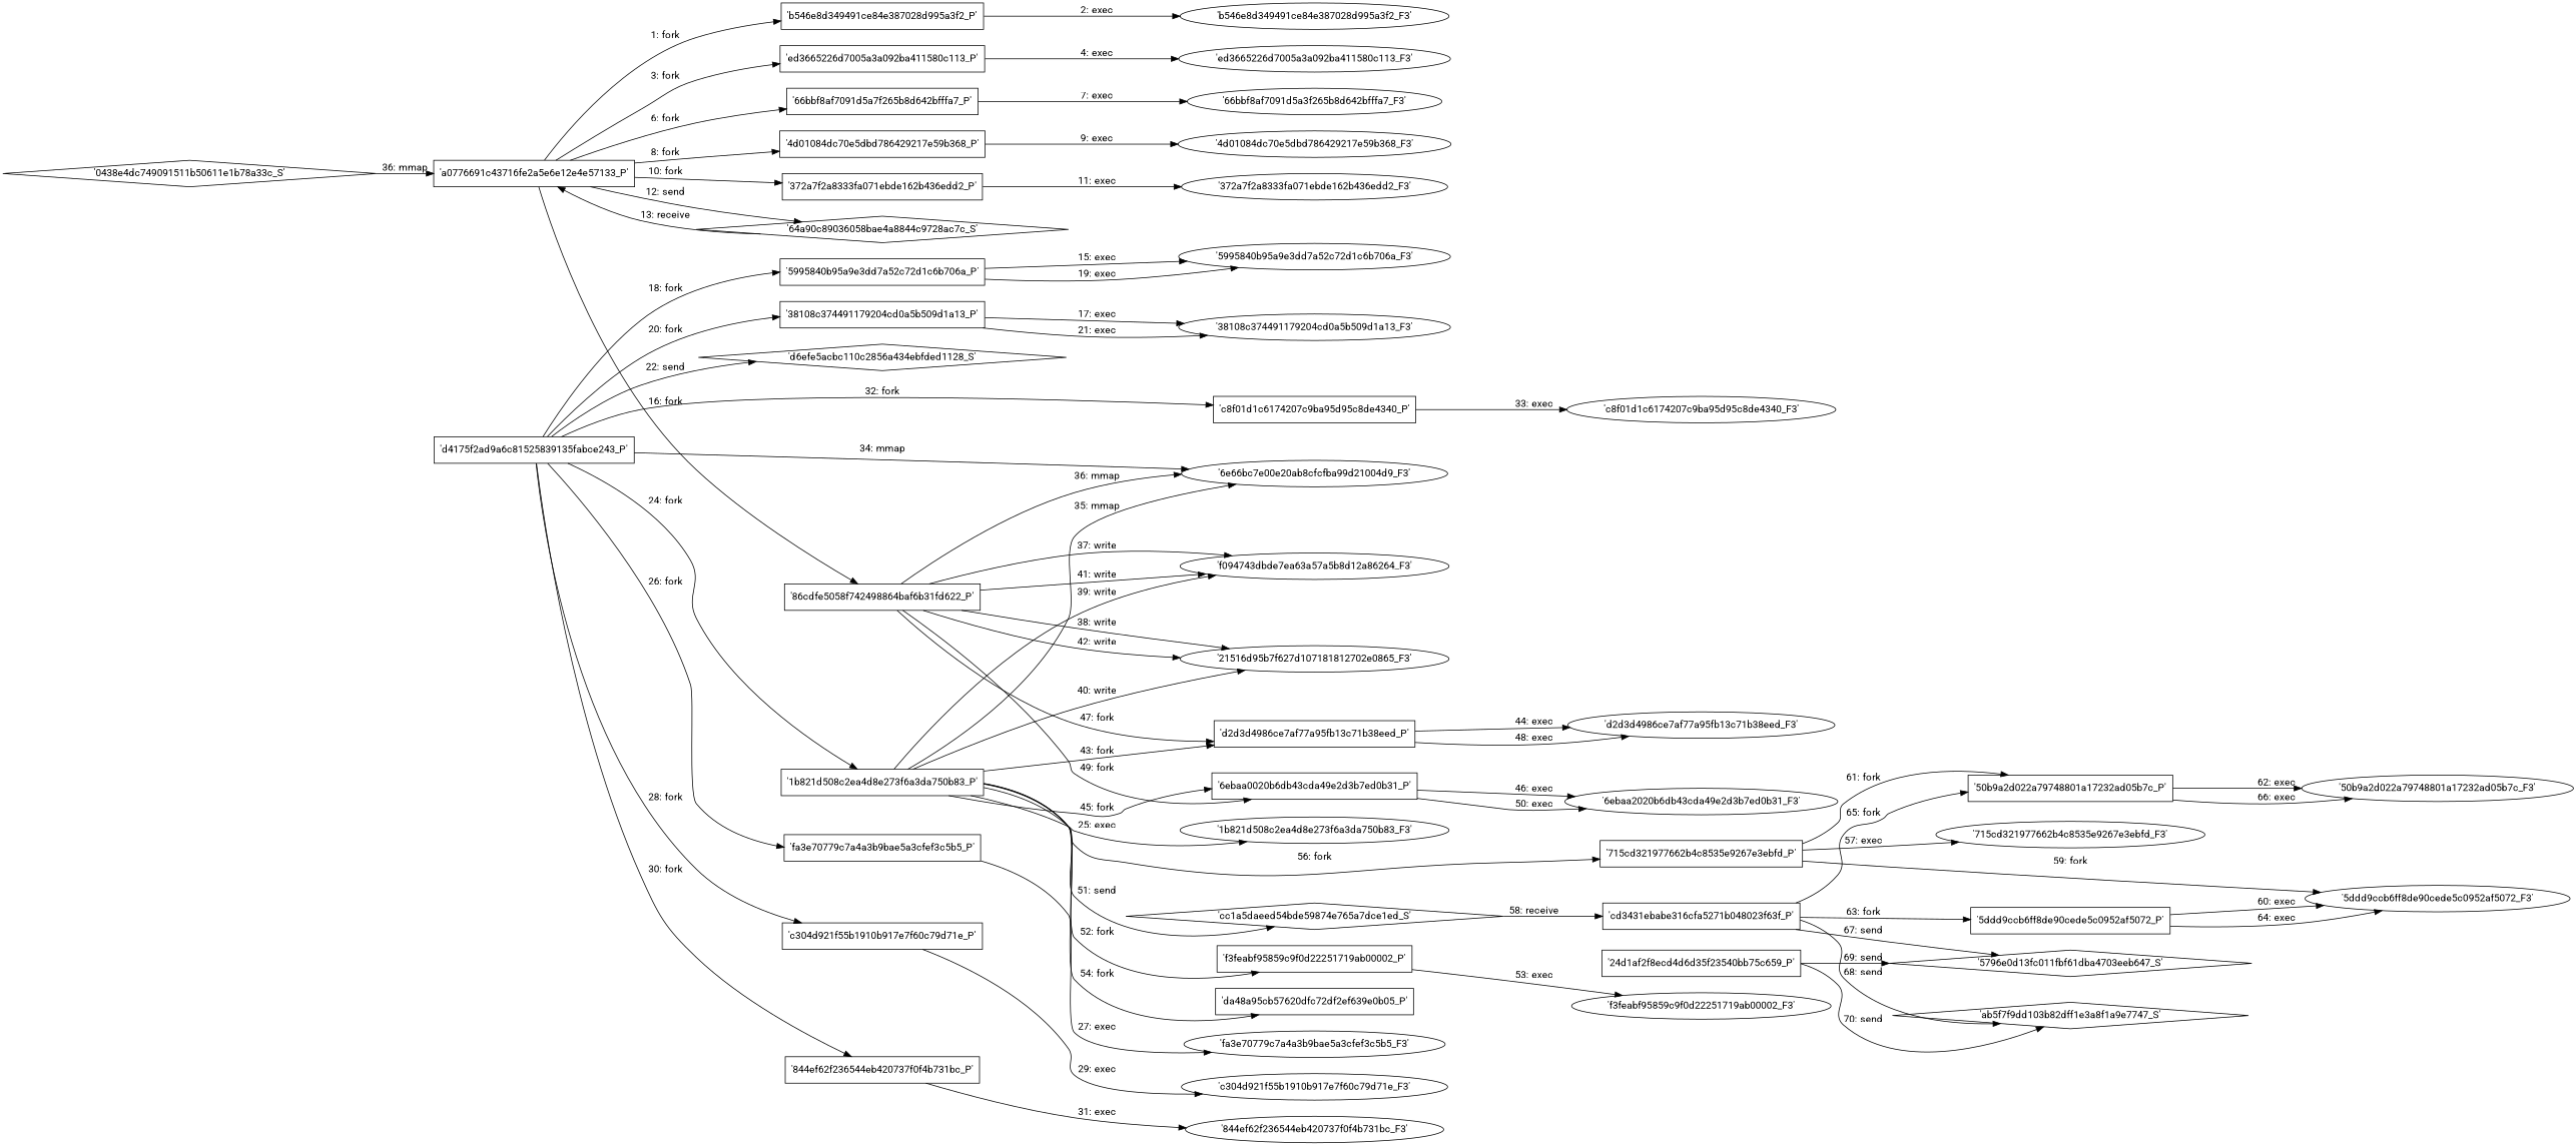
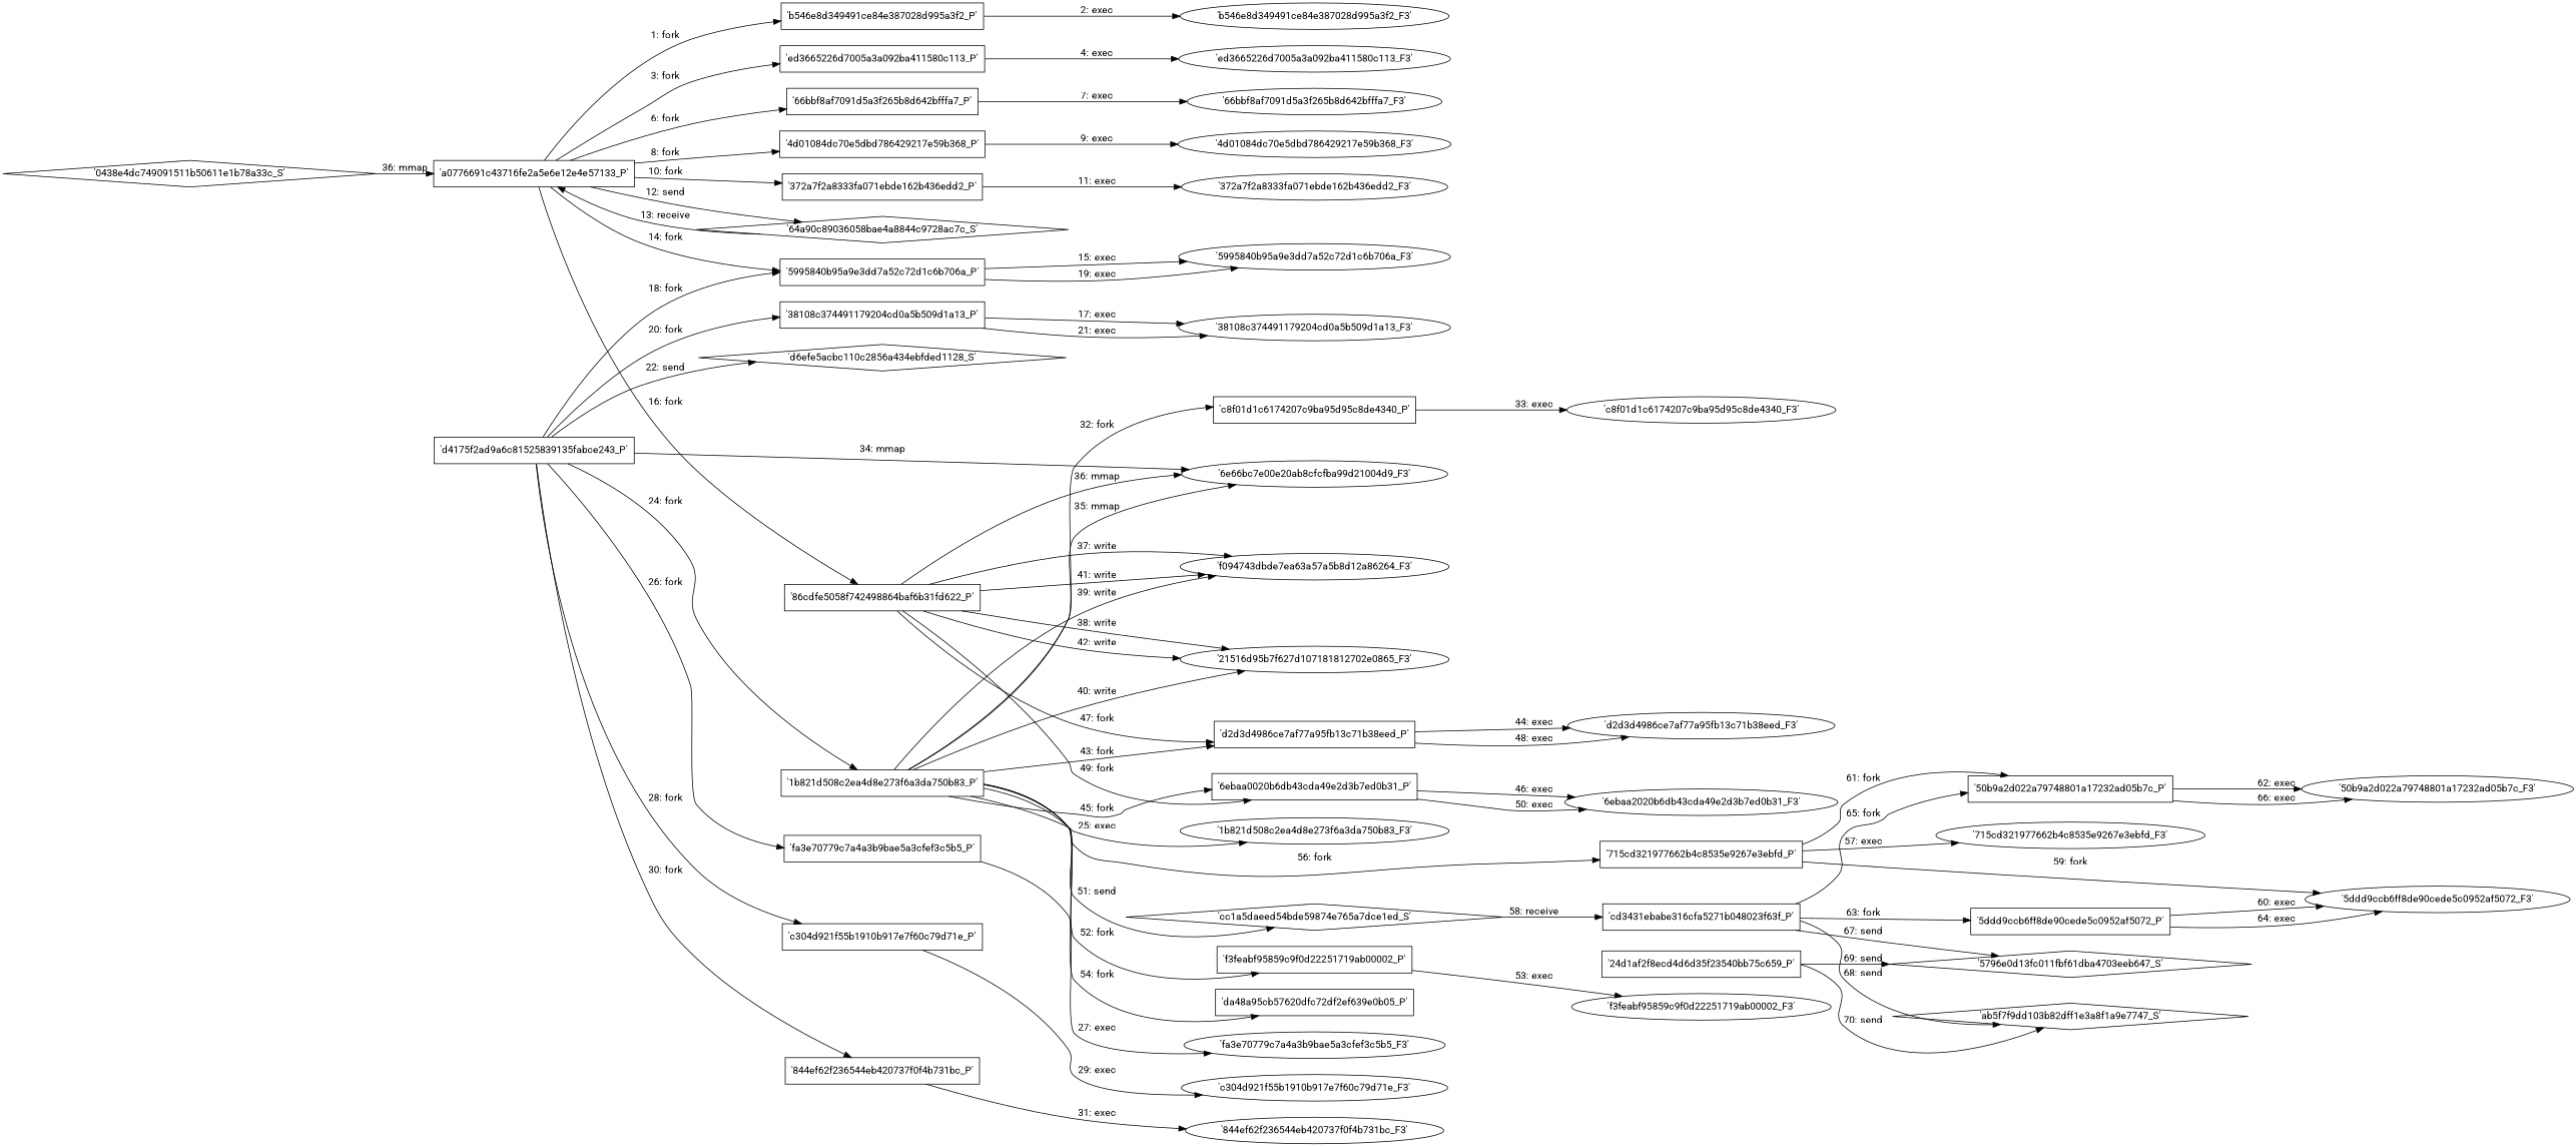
  digraph {
    engine=neato
    fixedsize=false
    fontname=Roboto
    fontsize=10
    nodesep=0.3
    rankdir=LR
    ranksep=0
    splines=true
    node [fontname=Roboto node_type=Process shape=box]
    edge [fontname=Roboto]
    "'a0776691c43716fe2a5e6e12e4e57133_P'"
    "'b546e8d349491ce84e387028d995a3f2_P'"
    "'ed3665226d7005a3a092ba411580c113_P'"
-   "'66bbf8af7091d5a3f265b8d642bfffa7_P'" [label="'66bbf8af7091d5a7f265b8d642bfffa7_P'"]
+   "'66bbf8af7091d5a3f265b8d642bfffa7_P'"
    "'4d01084dc70e5dbd786429217e59b368_P'"
    "'372a7f2a8333fa071ebde162b436edd2_P'"
    "'64a90c89036058bae4a8844c9728ac7c_S'" [node_type=Socket shape=diamond]
    "'5995840b95a9e3dd7a52c72d1c6b706a_P'"
    "'86cdfe5058f742498864baf6b31fd622_P'"
    "'b546e8d349491ce84e387028d995a3f2_F3'" [node_type=File shape=ellipse]
    "'ed3665226d7005a3a092ba411580c113_F3'" [node_type=File shape=ellipse]
    "'66bbf8af7091d5a3f265b8d642bfffa7_F3'" [node_type=File shape=ellipse]
    "'4d01084dc70e5dbd786429217e59b368_F3'" [node_type=File shape=ellipse]
    "'372a7f2a8333fa071ebde162b436edd2_F3'" [node_type=File shape=ellipse]
    "'5995840b95a9e3dd7a52c72d1c6b706a_F3'" [node_type=File shape=ellipse]
    "'38108c374491179204cd0a5b509d1a13_F3'" [node_type=File shape=ellipse]
    "'38108c374491179204cd0a5b509d1a13_P'"
    "'0438e4dc749091511b50611e1b78a33c_S'" [node_type=Socket shape=diamond]
    "'d4175f2ad9a6c81525839135fabce243_P'"
    "'d6efe5acbc110c2856a434ebfded1128_S'" [node_type=Socket shape=diamond]
    "'1b821d508c2ea4d8e273f6a3da750b83_P'"
    "'fa3e70779c7a4a3b9bae5a3cfef3c5b5_P'"
    "'c304d921f55b1910b917e7f60c79d71e_P'"
    "'844ef62f236544eb420737f0f4b731bc_P'"
    "'c8f01d1c6174207c9ba95d95c8de4340_P'"
    "'6e66bc7e00e20ab8cfcfba99d21004d9_F3'" [node_type=file shape=ellipse]
    "'1b821d508c2ea4d8e273f6a3da750b83_F3'" [node_type=File shape=ellipse]
    "'f094743dbde7ea63a57a5b8d12a86264_F3'" [node_type=file shape=ellipse]
    "'21516d95b7f627d107181812702e0865_F3'" [node_type=file shape=ellipse]
    "'d2d3d4986ce7af77a95fb13c71b38eed_P'"
    "'6ebaa0020b6db43cda49e2d3b7ed0b31_P'"
    "'cc1a5daeed54bde59874e765a7dce1ed_S'" [node_type=Socket shape=diamond]
    "'f3feabf95859c9f0d22251719ab00002_P'"
    "'da48a95cb57620dfc72df2ef639e0b05_P'"
    "'715cd321977662b4c8535e9267e3ebfd_P'"
    "'fa3e70779c7a4a3b9bae5a3cfef3c5b5_F3'" [node_type=File shape=ellipse]
    "'c304d921f55b1910b917e7f60c79d71e_F3'" [node_type=File shape=ellipse]
    "'844ef62f236544eb420737f0f4b731bc_F3'" [node_type=File shape=ellipse]
    "'c8f01d1c6174207c9ba95d95c8de4340_F3'" [node_type=File shape=ellipse]
    "'d2d3d4986ce7af77a95fb13c71b38eed_F3'" [node_type=File shape=ellipse]
    n41 [label="'6ebaa2020b6db43cda49e2d3b7ed0b31_F3'" node_type=File shape=ellipse]
    "'cd3431ebabe316cfa5271b048023f63f_P'"
    "'f3feabf95859c9f0d22251719ab00002_F3'" [node_type=File shape=ellipse]
    "'715cd321977662b4c8535e9267e3ebfd_F3'" [node_type=File shape=ellipse]
    "'50b9a2d022a79748801a17232ad05b7c_P'"
    "'5ddd9ccb6ff8de90cede5c0952af5072_F3'" [node_type=File shape=ellipse]
    "'5ddd9ccb6ff8de90cede5c0952af5072_P'"
    "'5796e0d13fc011fbf61dba4703eeb647_S'" [node_type=Socket shape=diamond]
    "'ab5f7f9dd103b82dff1e3a8f1a9e7747_S'" [node_type=Socket shape=diamond]
    "'50b9a2d022a79748801a17232ad05b7c_F3'" [node_type=File shape=ellipse]
    "'24d1af2f8ecd4d6d35f23540bb75c659_P'"
    "'a0776691c43716fe2a5e6e12e4e57133_P'" -> "'b546e8d349491ce84e387028d995a3f2_P'" [label="1: fork"]
    "'a0776691c43716fe2a5e6e12e4e57133_P'" -> "'ed3665226d7005a3a092ba411580c113_P'" [label="3: fork"]
    "'a0776691c43716fe2a5e6e12e4e57133_P'" -> "'66bbf8af7091d5a3f265b8d642bfffa7_P'" [label="6: fork"]
    "'a0776691c43716fe2a5e6e12e4e57133_P'" -> "'4d01084dc70e5dbd786429217e59b368_P'" [label="8: fork"]
    "'a0776691c43716fe2a5e6e12e4e57133_P'" -> "'372a7f2a8333fa071ebde162b436edd2_P'" [label="10: fork"]
    "'a0776691c43716fe2a5e6e12e4e57133_P'" -> "'64a90c89036058bae4a8844c9728ac7c_S'" [label="12: send"]
+   "'a0776691c43716fe2a5e6e12e4e57133_P'" -> "'5995840b95a9e3dd7a52c72d1c6b706a_P'" [label="14: fork"]
    "'a0776691c43716fe2a5e6e12e4e57133_P'" -> "'86cdfe5058f742498864baf6b31fd622_P'" [label="16: fork"]
    "'b546e8d349491ce84e387028d995a3f2_P'" -> "'b546e8d349491ce84e387028d995a3f2_F3'" [label="2: exec"]
    "'ed3665226d7005a3a092ba411580c113_P'" -> "'ed3665226d7005a3a092ba411580c113_F3'" [label="4: exec"]
    "'66bbf8af7091d5a3f265b8d642bfffa7_P'" -> "'66bbf8af7091d5a3f265b8d642bfffa7_F3'" [label="7: exec"]
    "'4d01084dc70e5dbd786429217e59b368_P'" -> "'4d01084dc70e5dbd786429217e59b368_F3'" [label="9: exec"]
    "'372a7f2a8333fa071ebde162b436edd2_P'" -> "'372a7f2a8333fa071ebde162b436edd2_F3'" [label="11: exec"]
    "'64a90c89036058bae4a8844c9728ac7c_S'" -> "'a0776691c43716fe2a5e6e12e4e57133_P'" [label="13: receive"]
    "'5995840b95a9e3dd7a52c72d1c6b706a_P'" -> "'5995840b95a9e3dd7a52c72d1c6b706a_F3'" [label="15: exec"]
    "'5995840b95a9e3dd7a52c72d1c6b706a_P'" -> "'5995840b95a9e3dd7a52c72d1c6b706a_F3'" [label="19: exec"]
    "'86cdfe5058f742498864baf6b31fd622_P'" -> "'6e66bc7e00e20ab8cfcfba99d21004d9_F3'" [label="36: mmap"]
    "'86cdfe5058f742498864baf6b31fd622_P'" -> "'f094743dbde7ea63a57a5b8d12a86264_F3'" [label="37: write"]
    "'86cdfe5058f742498864baf6b31fd622_P'" -> "'f094743dbde7ea63a57a5b8d12a86264_F3'" [label="41: write"]
    "'86cdfe5058f742498864baf6b31fd622_P'" -> "'21516d95b7f627d107181812702e0865_F3'" [label="38: write"]
    "'86cdfe5058f742498864baf6b31fd622_P'" -> "'21516d95b7f627d107181812702e0865_F3'" [label="42: write"]
    "'86cdfe5058f742498864baf6b31fd622_P'" -> "'d2d3d4986ce7af77a95fb13c71b38eed_P'" [label="47: fork"]
    "'86cdfe5058f742498864baf6b31fd622_P'" -> "'6ebaa0020b6db43cda49e2d3b7ed0b31_P'" [label="49: fork"]
    "'38108c374491179204cd0a5b509d1a13_P'" -> "'38108c374491179204cd0a5b509d1a13_F3'" [label="17: exec"]
    "'38108c374491179204cd0a5b509d1a13_P'" -> "'38108c374491179204cd0a5b509d1a13_F3'" [label="21: exec"]
    "'0438e4dc749091511b50611e1b78a33c_S'" -> "'a0776691c43716fe2a5e6e12e4e57133_P'" [label="36: mmap"]
    "'d4175f2ad9a6c81525839135fabce243_P'" -> "'5995840b95a9e3dd7a52c72d1c6b706a_P'" [label="18: fork"]
    "'d4175f2ad9a6c81525839135fabce243_P'" -> "'38108c374491179204cd0a5b509d1a13_P'" [label="20: fork"]
    "'d4175f2ad9a6c81525839135fabce243_P'" -> "'d6efe5acbc110c2856a434ebfded1128_S'" [label="22: send"]
    "'d4175f2ad9a6c81525839135fabce243_P'" -> "'1b821d508c2ea4d8e273f6a3da750b83_P'" [label="24: fork"]
    "'d4175f2ad9a6c81525839135fabce243_P'" -> "'fa3e70779c7a4a3b9bae5a3cfef3c5b5_P'" [label="26: fork"]
    "'d4175f2ad9a6c81525839135fabce243_P'" -> "'c304d921f55b1910b917e7f60c79d71e_P'" [label="28: fork"]
    "'d4175f2ad9a6c81525839135fabce243_P'" -> "'844ef62f236544eb420737f0f4b731bc_P'" [label="30: fork"]
-   "'d4175f2ad9a6c81525839135fabce243_P'" -> "'c8f01d1c6174207c9ba95d95c8de4340_P'" [label="32: fork"]
+   "'1b821d508c2ea4d8e273f6a3da750b83_P'" -> "'c8f01d1c6174207c9ba95d95c8de4340_P'" [label="32: fork"]
    "'d4175f2ad9a6c81525839135fabce243_P'" -> "'6e66bc7e00e20ab8cfcfba99d21004d9_F3'" [label="34: mmap"]
    "'1b821d508c2ea4d8e273f6a3da750b83_P'" -> "'6e66bc7e00e20ab8cfcfba99d21004d9_F3'" [label="35: mmap"]
    "'1b821d508c2ea4d8e273f6a3da750b83_P'" -> "'1b821d508c2ea4d8e273f6a3da750b83_F3'" [label="25: exec"]
    "'1b821d508c2ea4d8e273f6a3da750b83_P'" -> "'f094743dbde7ea63a57a5b8d12a86264_F3'" [label="39: write"]
    "'1b821d508c2ea4d8e273f6a3da750b83_P'" -> "'21516d95b7f627d107181812702e0865_F3'" [label="40: write"]
    "'1b821d508c2ea4d8e273f6a3da750b83_P'" -> "'d2d3d4986ce7af77a95fb13c71b38eed_P'" [label="43: fork"]
    "'1b821d508c2ea4d8e273f6a3da750b83_P'" -> "'6ebaa0020b6db43cda49e2d3b7ed0b31_P'" [label="45: fork"]
    "'1b821d508c2ea4d8e273f6a3da750b83_P'" -> "'cc1a5daeed54bde59874e765a7dce1ed_S'" [label="51: send"]
    "'1b821d508c2ea4d8e273f6a3da750b83_P'" -> "'f3feabf95859c9f0d22251719ab00002_P'" [label="52: fork"]
    "'1b821d508c2ea4d8e273f6a3da750b83_P'" -> "'da48a95cb57620dfc72df2ef639e0b05_P'" [label="54: fork"]
    "'1b821d508c2ea4d8e273f6a3da750b83_P'" -> "'715cd321977662b4c8535e9267e3ebfd_P'" [label="56: fork"]
    "'fa3e70779c7a4a3b9bae5a3cfef3c5b5_P'" -> "'fa3e70779c7a4a3b9bae5a3cfef3c5b5_F3'" [label="27: exec"]
    "'c304d921f55b1910b917e7f60c79d71e_P'" -> "'c304d921f55b1910b917e7f60c79d71e_F3'" [label="29: exec"]
    "'844ef62f236544eb420737f0f4b731bc_P'" -> "'844ef62f236544eb420737f0f4b731bc_F3'" [label="31: exec"]
    "'c8f01d1c6174207c9ba95d95c8de4340_P'" -> "'c8f01d1c6174207c9ba95d95c8de4340_F3'" [label="33: exec"]
    "'d2d3d4986ce7af77a95fb13c71b38eed_P'" -> "'d2d3d4986ce7af77a95fb13c71b38eed_F3'" [label="44: exec"]
    "'d2d3d4986ce7af77a95fb13c71b38eed_P'" -> "'d2d3d4986ce7af77a95fb13c71b38eed_F3'" [label="48: exec"]
    "'6ebaa0020b6db43cda49e2d3b7ed0b31_P'" -> n41 [label="46: exec"]
    "'6ebaa0020b6db43cda49e2d3b7ed0b31_P'" -> n41 [label="50: exec"]
    "'cc1a5daeed54bde59874e765a7dce1ed_S'" -> "'cd3431ebabe316cfa5271b048023f63f_P'" [label="58: receive"]
    "'f3feabf95859c9f0d22251719ab00002_P'" -> "'f3feabf95859c9f0d22251719ab00002_F3'" [label="53: exec"]
    "'715cd321977662b4c8535e9267e3ebfd_P'" -> "'715cd321977662b4c8535e9267e3ebfd_F3'" [label="57: exec"]
    "'715cd321977662b4c8535e9267e3ebfd_P'" -> "'50b9a2d022a79748801a17232ad05b7c_P'" [label="61: fork"]
    "'715cd321977662b4c8535e9267e3ebfd_P'" -> "'5ddd9ccb6ff8de90cede5c0952af5072_F3'" [label="59: fork"]
    "'cd3431ebabe316cfa5271b048023f63f_P'" -> "'50b9a2d022a79748801a17232ad05b7c_P'" [label="65: fork"]
    "'cd3431ebabe316cfa5271b048023f63f_P'" -> "'5ddd9ccb6ff8de90cede5c0952af5072_P'" [label="63: fork"]
    "'cd3431ebabe316cfa5271b048023f63f_P'" -> "'5796e0d13fc011fbf61dba4703eeb647_S'" [label="67: send"]
    "'cd3431ebabe316cfa5271b048023f63f_P'" -> "'ab5f7f9dd103b82dff1e3a8f1a9e7747_S'" [label="68: send"]
    "'50b9a2d022a79748801a17232ad05b7c_P'" -> "'50b9a2d022a79748801a17232ad05b7c_F3'" [label="62: exec"]
    "'50b9a2d022a79748801a17232ad05b7c_P'" -> "'50b9a2d022a79748801a17232ad05b7c_F3'" [label="66: exec"]
    "'5ddd9ccb6ff8de90cede5c0952af5072_P'" -> "'5ddd9ccb6ff8de90cede5c0952af5072_F3'" [label="60: exec"]
    "'5ddd9ccb6ff8de90cede5c0952af5072_P'" -> "'5ddd9ccb6ff8de90cede5c0952af5072_F3'" [label="64: exec"]
    "'24d1af2f8ecd4d6d35f23540bb75c659_P'" -> "'5796e0d13fc011fbf61dba4703eeb647_S'" [label="69: send"]
    "'24d1af2f8ecd4d6d35f23540bb75c659_P'" -> "'ab5f7f9dd103b82dff1e3a8f1a9e7747_S'" [label="70: send"]
  }
